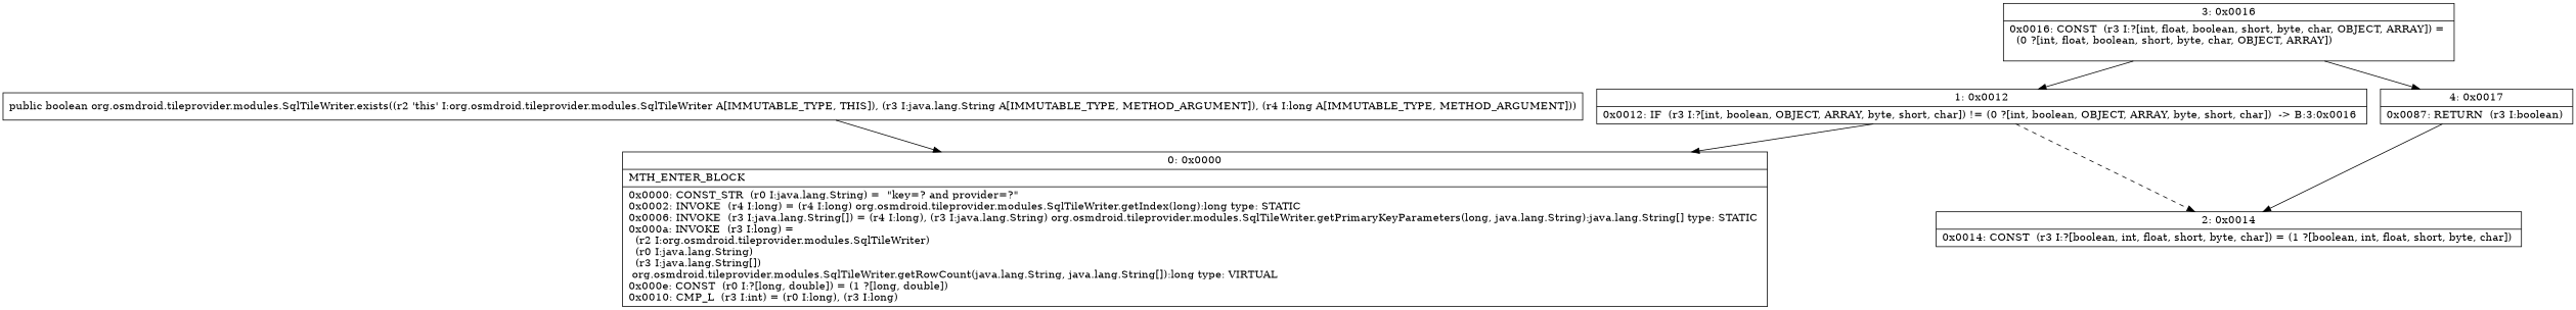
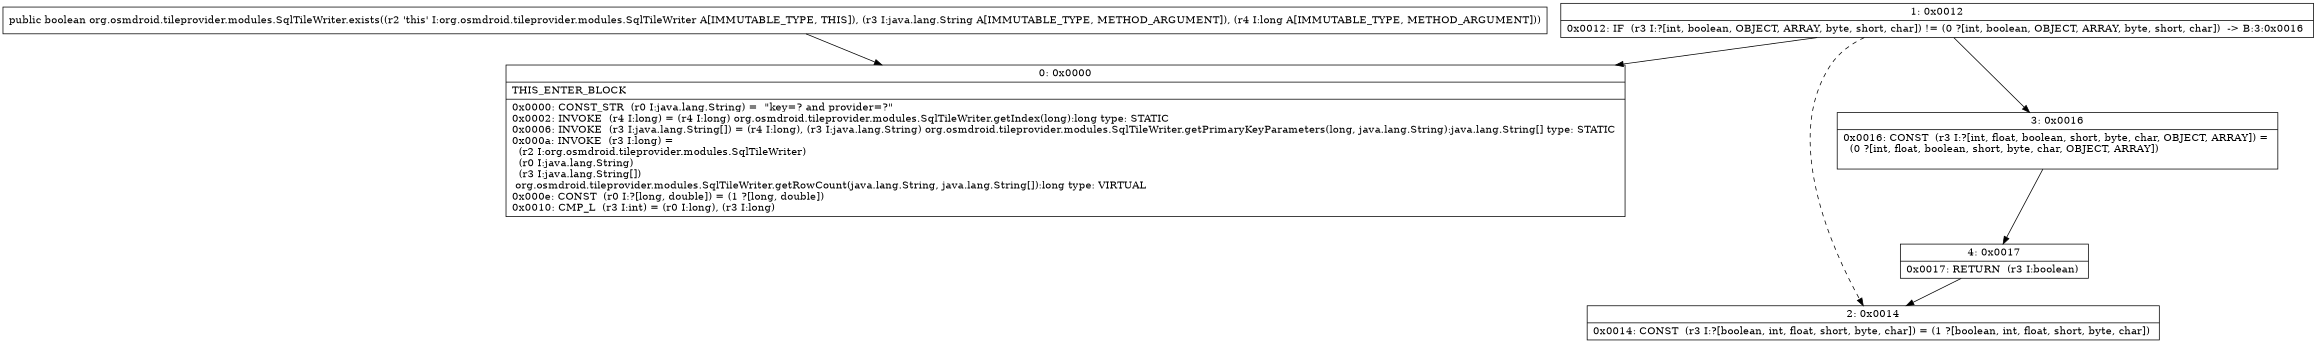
  digraph {
    node [shape=record]
-   n1 [label="{0\:\ 0x0000|MTH_ENTER_BLOCK\l|0x0000: CONST_STR  (r0 I:java.lang.String) =  \"key=? and provider=?\" \l0x0002: INVOKE  (r4 I:long) = (r4 I:long) org.osmdroid.tileprovider.modules.SqlTileWriter.getIndex(long):long type: STATIC \l0x0006: INVOKE  (r3 I:java.lang.String[]) = (r4 I:long), (r3 I:java.lang.String) org.osmdroid.tileprovider.modules.SqlTileWriter.getPrimaryKeyParameters(long, java.lang.String):java.lang.String[] type: STATIC \l0x000a: INVOKE  (r3 I:long) = \l  (r2 I:org.osmdroid.tileprovider.modules.SqlTileWriter)\l  (r0 I:java.lang.String)\l  (r3 I:java.lang.String[])\l org.osmdroid.tileprovider.modules.SqlTileWriter.getRowCount(java.lang.String, java.lang.String[]):long type: VIRTUAL \l0x000e: CONST  (r0 I:?[long, double]) = (1 ?[long, double]) \l0x0010: CMP_L  (r3 I:int) = (r0 I:long), (r3 I:long) \l}"]
+   n1 [label="{0\:\ 0x0000|THIS_ENTER_BLOCK\l|0x0000: CONST_STR  (r0 I:java.lang.String) =  \"key=? and provider=?\" \l0x0002: INVOKE  (r4 I:long) = (r4 I:long) org.osmdroid.tileprovider.modules.SqlTileWriter.getIndex(long):long type: STATIC \l0x0006: INVOKE  (r3 I:java.lang.String[]) = (r4 I:long), (r3 I:java.lang.String) org.osmdroid.tileprovider.modules.SqlTileWriter.getPrimaryKeyParameters(long, java.lang.String):java.lang.String[] type: STATIC \l0x000a: INVOKE  (r3 I:long) = \l  (r2 I:org.osmdroid.tileprovider.modules.SqlTileWriter)\l  (r0 I:java.lang.String)\l  (r3 I:java.lang.String[])\l org.osmdroid.tileprovider.modules.SqlTileWriter.getRowCount(java.lang.String, java.lang.String[]):long type: VIRTUAL \l0x000e: CONST  (r0 I:?[long, double]) = (1 ?[long, double]) \l0x0010: CMP_L  (r3 I:int) = (r0 I:long), (r3 I:long) \l}"]
    n2 [label="{1\:\ 0x0012|0x0012: IF  (r3 I:?[int, boolean, OBJECT, ARRAY, byte, short, char]) != (0 ?[int, boolean, OBJECT, ARRAY, byte, short, char])  \-\> B:3:0x0016 \l}"]
    n3 [label="{2\:\ 0x0014|0x0014: CONST  (r3 I:?[boolean, int, float, short, byte, char]) = (1 ?[boolean, int, float, short, byte, char]) \l}"]
    n4 [label="{3\:\ 0x0016|0x0016: CONST  (r3 I:?[int, float, boolean, short, byte, char, OBJECT, ARRAY]) = \l  (0 ?[int, float, boolean, short, byte, char, OBJECT, ARRAY])\l \l}"]
-   n5 [label="{4\:\ 0x0017|0x0087: RETURN  (r3 I:boolean) \l}"]
+   n5 [label="{4\:\ 0x0017|0x0017: RETURN  (r3 I:boolean) \l}"]
    n6 [label="{public boolean org.osmdroid.tileprovider.modules.SqlTileWriter.exists((r2 'this' I:org.osmdroid.tileprovider.modules.SqlTileWriter A[IMMUTABLE_TYPE, THIS]), (r3 I:java.lang.String A[IMMUTABLE_TYPE, METHOD_ARGUMENT]), (r4 I:long A[IMMUTABLE_TYPE, METHOD_ARGUMENT])) }"]
    n2 -> n1
    n2 -> n3 [style=dashed]
-   n4 -> n2
+   n2 -> n4
    n4 -> n5
    n5 -> n3
    n6 -> n1
  }
